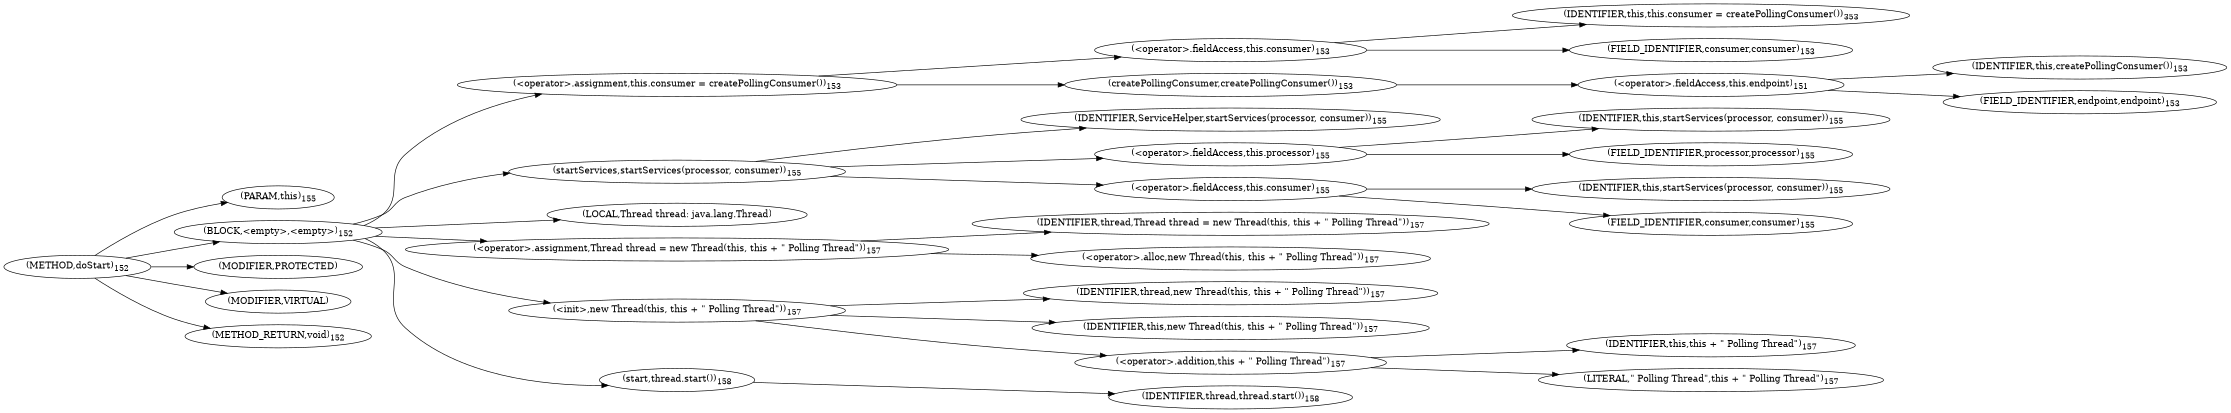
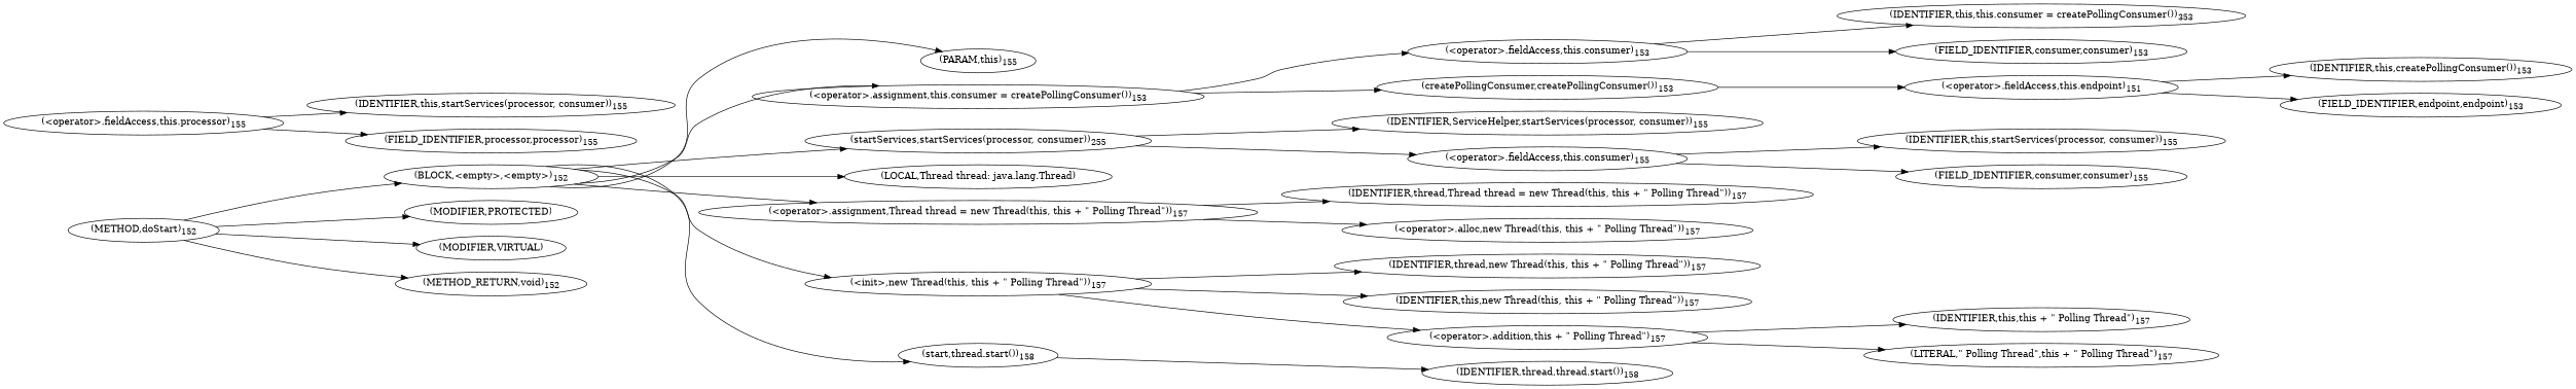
  digraph {
    rankdir=LR
    n1 [label=<(METHOD,doStart)<SUB>152</SUB>>]
    n2 [label=<(PARAM,this)<SUB>155</SUB>>]
    n3 [label=<(BLOCK,&lt;empty&gt;,&lt;empty&gt;)<SUB>152</SUB>>]
    n4 [label=<(MODIFIER,PROTECTED)>]
    n5 [label=<(MODIFIER,VIRTUAL)>]
    n6 [label=<(METHOD_RETURN,void)<SUB>152</SUB>>]
    n7 [label=<(&lt;operator&gt;.assignment,this.consumer = createPollingConsumer())<SUB>153</SUB>>]
-   n8 [label=<(startServices,startServices(processor, consumer))<SUB>155</SUB>>]
+   n8 [label=<(startServices,startServices(processor, consumer))<SUB>255</SUB>>]
    n9 [label=<(LOCAL,Thread thread: java.lang.Thread)>]
    n10 [label=<(&lt;operator&gt;.assignment,Thread thread = new Thread(this, this + &quot; Polling Thread&quot;))<SUB>157</SUB>>]
    n11 [label=<(&lt;init&gt;,new Thread(this, this + &quot; Polling Thread&quot;))<SUB>157</SUB>>]
    n12 [label=<(start,thread.start())<SUB>158</SUB>>]
    n13 [label=<(&lt;operator&gt;.fieldAccess,this.consumer)<SUB>153</SUB>>]
    n14 [label=<(createPollingConsumer,createPollingConsumer())<SUB>153</SUB>>]
    n15 [label=<(IDENTIFIER,ServiceHelper,startServices(processor, consumer))<SUB>155</SUB>>]
    n16 [label=<(&lt;operator&gt;.fieldAccess,this.processor)<SUB>155</SUB>>]
    n17 [label=<(&lt;operator&gt;.fieldAccess,this.consumer)<SUB>155</SUB>>]
    n18 [label=<(IDENTIFIER,thread,Thread thread = new Thread(this, this + &quot; Polling Thread&quot;))<SUB>157</SUB>>]
    n19 [label=<(&lt;operator&gt;.alloc,new Thread(this, this + &quot; Polling Thread&quot;))<SUB>157</SUB>>]
    n20 [label=<(IDENTIFIER,thread,new Thread(this, this + &quot; Polling Thread&quot;))<SUB>157</SUB>>]
    n21 [label=<(IDENTIFIER,this,new Thread(this, this + &quot; Polling Thread&quot;))<SUB>157</SUB>>]
    n22 [label=<(&lt;operator&gt;.addition,this + &quot; Polling Thread&quot;)<SUB>157</SUB>>]
    n23 [label=<(IDENTIFIER,thread,thread.start())<SUB>158</SUB>>]
    n24 [label=<(IDENTIFIER,this,this.consumer = createPollingConsumer())<SUB>353</SUB>>]
    n25 [label=<(FIELD_IDENTIFIER,consumer,consumer)<SUB>153</SUB>>]
    n26 [label=<(&lt;operator&gt;.fieldAccess,this.endpoint)<SUB>151</SUB>>]
    n27 [label=<(IDENTIFIER,this,createPollingConsumer())<SUB>153</SUB>>]
    n28 [label=<(FIELD_IDENTIFIER,endpoint,endpoint)<SUB>153</SUB>>]
    n29 [label=<(IDENTIFIER,this,startServices(processor, consumer))<SUB>155</SUB>>]
    n30 [label=<(FIELD_IDENTIFIER,processor,processor)<SUB>155</SUB>>]
    n31 [label=<(IDENTIFIER,this,startServices(processor, consumer))<SUB>155</SUB>>]
    n32 [label=<(FIELD_IDENTIFIER,consumer,consumer)<SUB>155</SUB>>]
    n33 [label=<(IDENTIFIER,this,this + &quot; Polling Thread&quot;)<SUB>157</SUB>>]
    n34 [label=<(LITERAL,&quot; Polling Thread&quot;,this + &quot; Polling Thread&quot;)<SUB>157</SUB>>]
-   n1 -> n2
+   n3 -> n2
    n1 -> n3
    n1 -> n4
    n1 -> n5
    n1 -> n6
    n3 -> n7
    n3 -> n8
    n3 -> n9
    n3 -> n10
    n3 -> n11
    n3 -> n12
    n7 -> n13
    n7 -> n14
    n8 -> n15
-   n8 -> n16
    n8 -> n17
    n10 -> n18
    n10 -> n19
    n11 -> n20
    n11 -> n21
    n11 -> n22
    n12 -> n23
    n13 -> n24
    n13 -> n25
    n14 -> n26
    n16 -> n29
    n16 -> n30
    n17 -> n31
    n17 -> n32
    n22 -> n33
    n22 -> n34
    n26 -> n27
    n26 -> n28
  }
